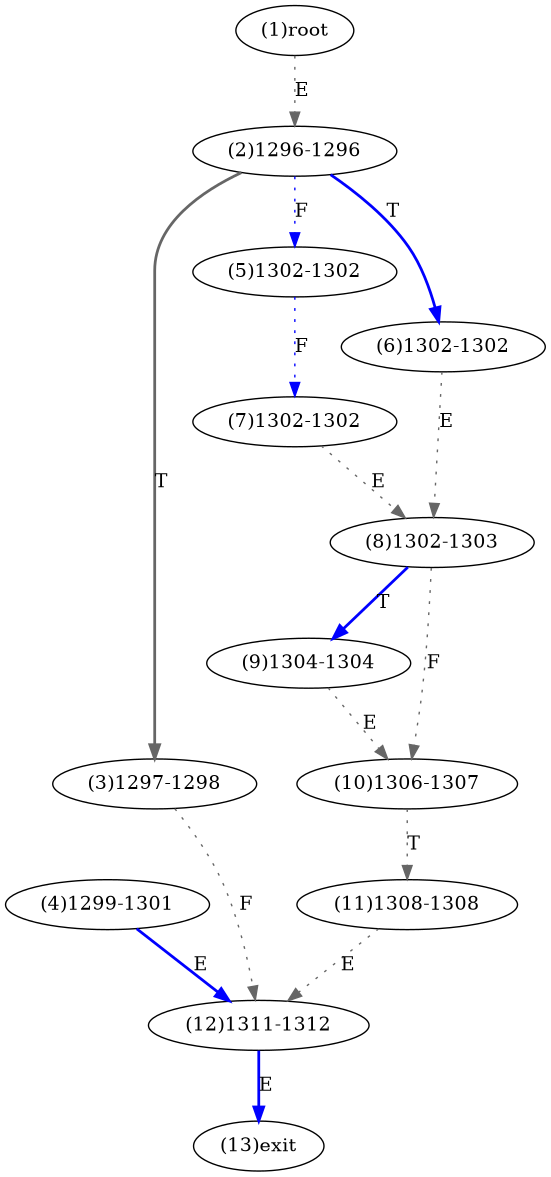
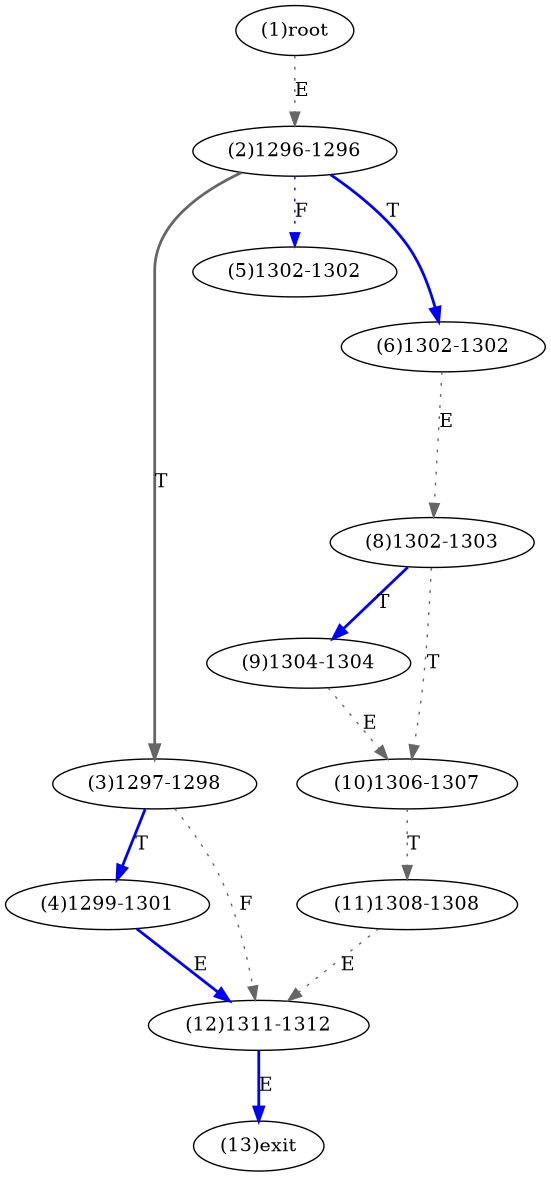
  digraph {
    edge [color=gray40 style=dotted]
    n1 [label="(1)root"]
    n2 [label="(2)1296-1296"]
    n3 [label="(3)1297-1298"]
    n4 [label="(5)1302-1302"]
    n5 [label="(6)1302-1302"]
    n6 [label="(4)1299-1301"]
    n7 [label="(12)1311-1312"]
-   n8 [label="(7)1302-1302"]
    n9 [label="(13)exit"]
    n10 [label="(8)1302-1303"]
    n11 [label="(9)1304-1304"]
    n12 [label="(10)1306-1307"]
    n13 [label="(11)1308-1308"]
    n1 -> n2 [label=E]
    n2 -> n3 [label=T style=bold]
    n2 -> n4 [color=blue label=F]
    n2 -> n5 [color=blue label=T style=bold]
+   n3 -> n6 [color=blue label=T style=bold]
    n3 -> n7 [label=F]
-   n4 -> n8 [color=blue label=F]
    n5 -> n10 [label=E]
    n6 -> n7 [color=blue label=E style=bold]
    n7 -> n9 [color=blue label=E style=bold]
-   n8 -> n10 [label=E]
    n10 -> n11 [color=blue label=T style=bold]
-   n10 -> n12 [label=F]
+   n10 -> n12 [label=T]
    n11 -> n12 [label=E]
    n12 -> n13 [label=T]
    n13 -> n7 [label=E]
  }
